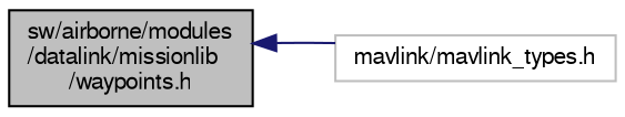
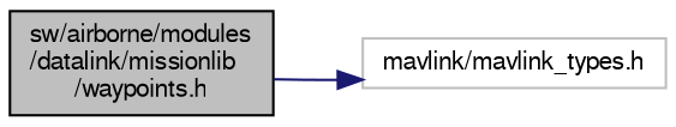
  digraph {
    rankdir=LR
    node [fontname=FreeSans fontsize=10 shape=record style=filled]
    n1 [color=black fillcolor=grey75 fontcolor=black height=0.2 label="sw/airborne/modules\l/datalink/missionlib\l/waypoints.h" width=0.4]
    n2 [color=grey75 fillcolor=white height=0.2 label="mavlink/mavlink_types.h" width=0.4]
-   n2 -> n1 [color=midnightblue fontname=FreeSans fontsize=10 labelfontname=FreeSans labelfontsize=10 style=solid]
+   n1 -> n2 [color=midnightblue fontname=FreeSans fontsize=10 labelfontname=FreeSans labelfontsize=10 style=solid]
  }
